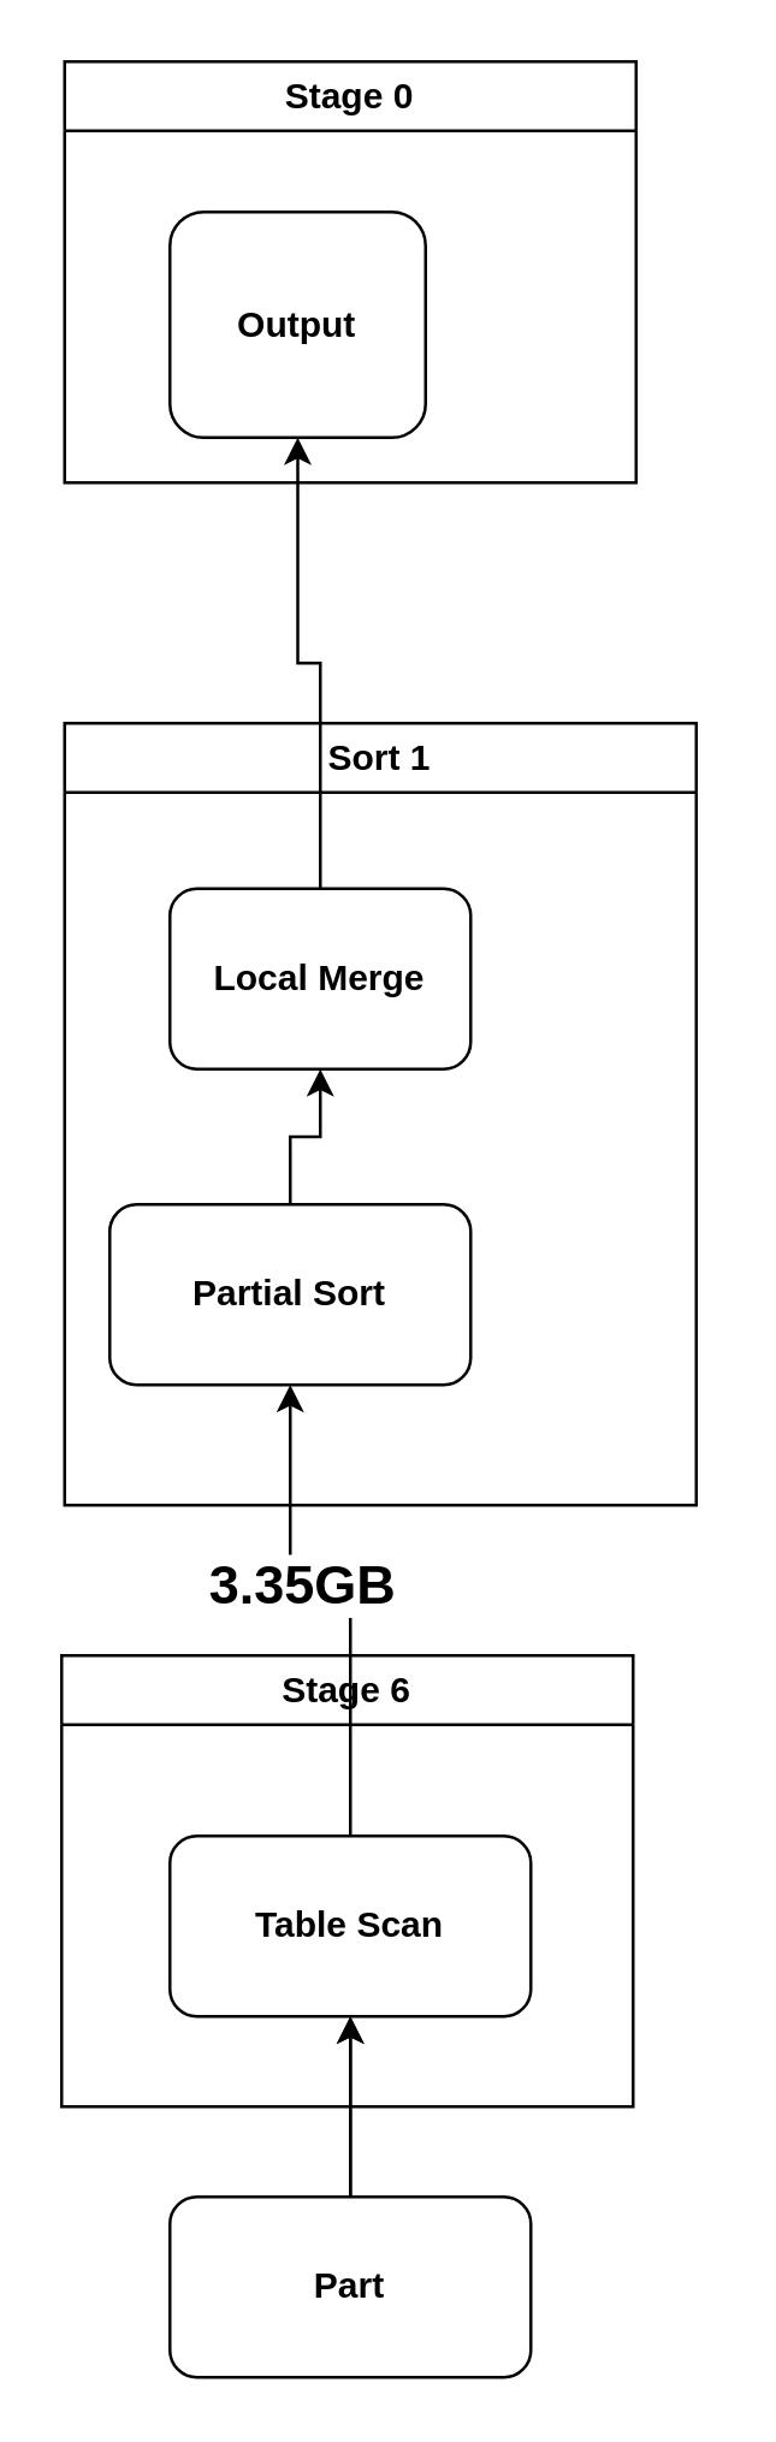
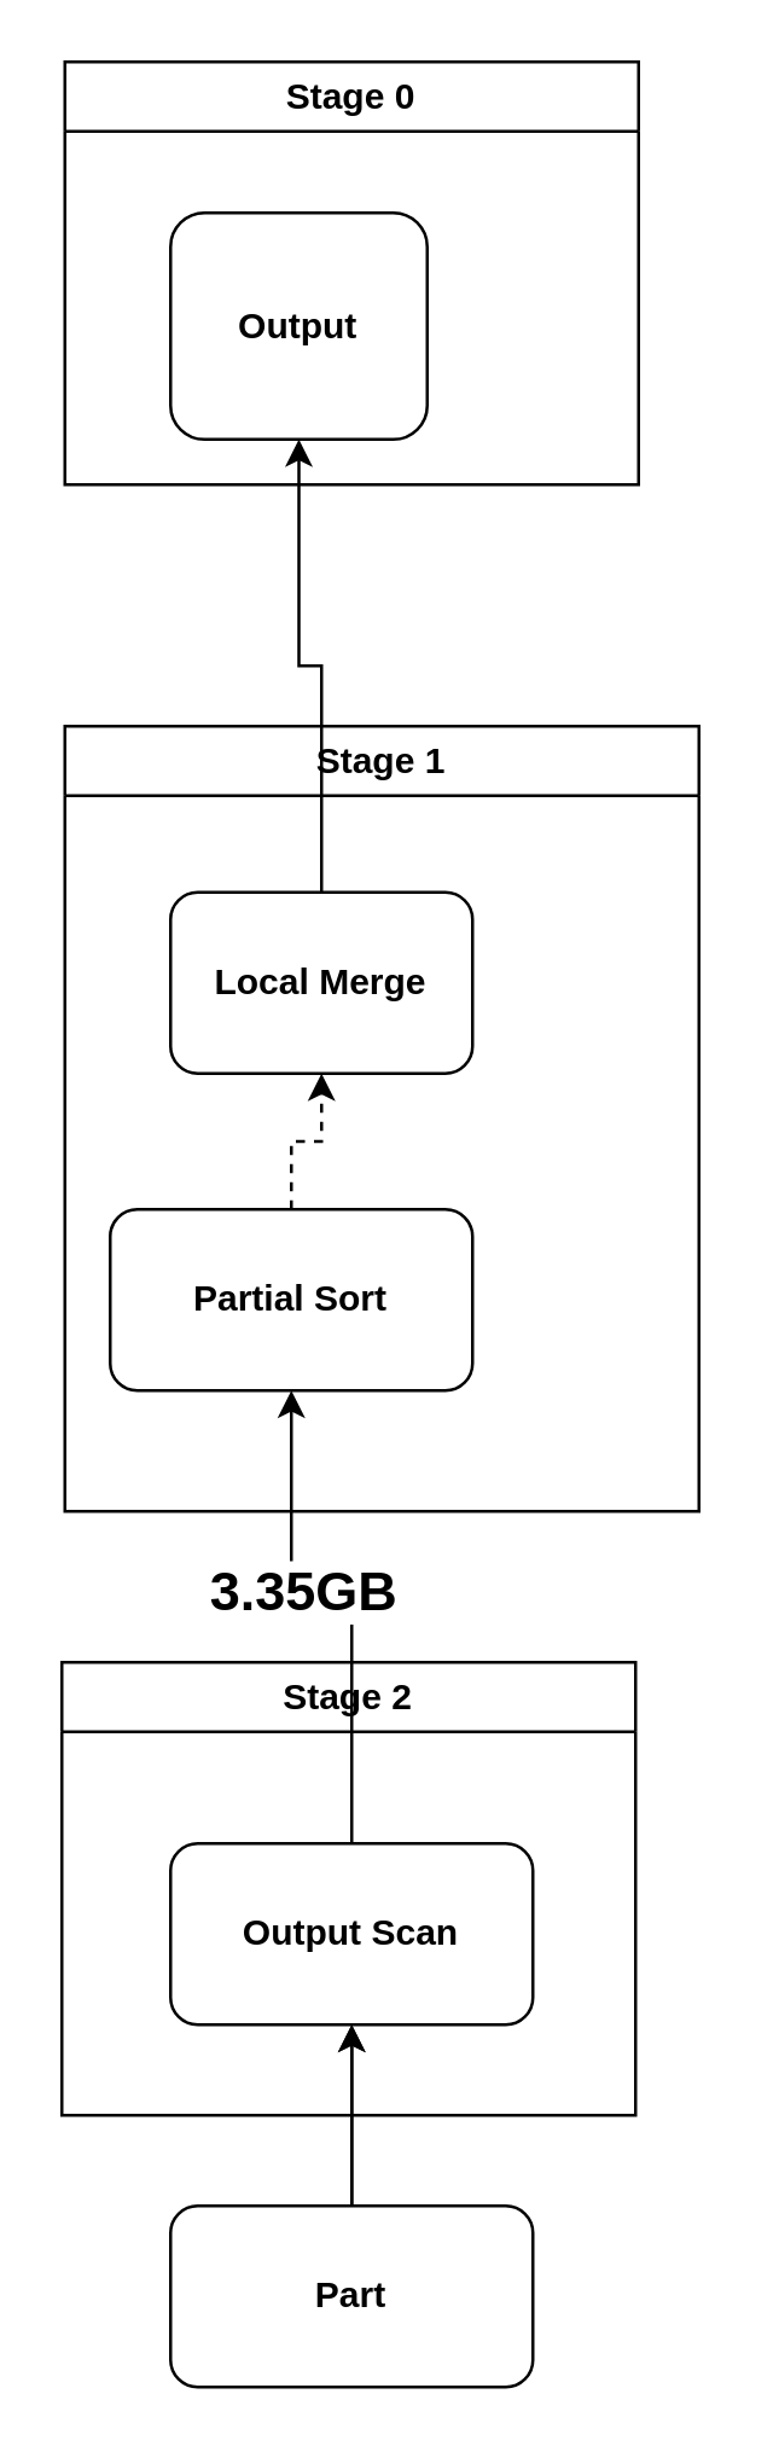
  <mxCell id="0" />
  <mxCell id="1" parent="0" />
- <mxCell id="2" value="Sort 1" style="swimlane;whiteSpace=wrap;html=1;startSize=23;" parent="1" vertex="1"><mxGeometry x="21" y="240" width="210" height="260" as="geometry" /></mxCell>
+ <mxCell id="2" value="Stage 1" style="swimlane;whiteSpace=wrap;html=1;startSize=23;" parent="1" vertex="1"><mxGeometry x="21" y="240" width="210" height="260" as="geometry" /></mxCell>
  <mxCell id="3" value="&lt;b&gt;Local Merge&lt;/b&gt;" style="rounded=1;whiteSpace=wrap;html=1;" parent="2" vertex="1"><mxGeometry x="35" y="55" width="100" height="60" as="geometry" /></mxCell>
- <mxCell id="4" style="edgeStyle=orthogonalEdgeStyle;rounded=0;orthogonalLoop=1;jettySize=auto;html=1;entryX=0.5;entryY=1;entryDx=0;entryDy=0;" parent="2" source="5" target="3" edge="1"><mxGeometry relative="1" as="geometry" /></mxCell>
+ <mxCell id="4" style="edgeStyle=orthogonalEdgeStyle;rounded=0;orthogonalLoop=1;jettySize=auto;html=1;entryX=0.5;entryY=1;entryDx=0;entryDy=0;dashed=1;" parent="2" source="5" target="3" edge="1"><mxGeometry relative="1" as="geometry" /></mxCell>
  <mxCell id="5" value="&lt;b&gt;Partial Sort&lt;/b&gt;" style="rounded=1;whiteSpace=wrap;html=1;" parent="2" vertex="1"><mxGeometry x="15" y="160" width="120" height="60" as="geometry" /></mxCell>
  <mxCell id="6" value="" style="shape=image;html=1;verticalAlign=top;verticalLabelPosition=bottom;labelBackgroundColor=#ffffff;imageAspect=0;aspect=fixed;image=https://cdn3.iconfinder.com/data/icons/energy-and-power-glyph-24-px/24/Bolt_flashlight_lightning_power_thunder-128.png" parent="2" vertex="1"><mxGeometry x="155" y="160" width="60" height="60" as="geometry" /></mxCell>
- <mxCell id="7" value="Stage 6" style="swimlane;whiteSpace=wrap;html=1;" parent="1" vertex="1"><mxGeometry x="20" y="550" width="190" height="150" as="geometry" /></mxCell>
- <mxCell id="8" value="&lt;b&gt;Table Scan&lt;/b&gt;" style="rounded=1;whiteSpace=wrap;html=1;" parent="7" vertex="1"><mxGeometry x="36" y="60" width="120" height="60" as="geometry" /></mxCell>
+ <mxCell id="7" value="Stage 2" style="swimlane;whiteSpace=wrap;html=1;" parent="1" vertex="1"><mxGeometry x="20" y="550" width="190" height="150" as="geometry" /></mxCell>
+ <mxCell id="8" value="&lt;b&gt;Output Scan&lt;/b&gt;" style="rounded=1;whiteSpace=wrap;html=1;" parent="7" vertex="1"><mxGeometry x="36" y="60" width="120" height="60" as="geometry" /></mxCell>
  <mxCell id="9" style="edgeStyle=orthogonalEdgeStyle;rounded=0;orthogonalLoop=1;jettySize=auto;html=1;entryX=0.5;entryY=1;entryDx=0;entryDy=0;" parent="1" source="11" target="8" edge="1"><mxGeometry relative="1" as="geometry" /></mxCell>
  <mxCell id="10" style="edgeStyle=orthogonalEdgeStyle;rounded=0;orthogonalLoop=1;jettySize=auto;html=1;entryX=0.5;entryY=1;entryDx=0;entryDy=0;" parent="1" source="11" target="8" edge="1"><mxGeometry relative="1" as="geometry" /></mxCell>
  <mxCell id="11" value="&lt;b&gt;Part&lt;/b&gt;" style="rounded=1;whiteSpace=wrap;html=1;" parent="1" vertex="1"><mxGeometry x="56" y="730" width="120" height="60" as="geometry" /></mxCell>
  <mxCell id="12" value="Stage 0" style="swimlane;whiteSpace=wrap;html=1;" parent="1" vertex="1"><mxGeometry x="21" y="20" width="190" height="140" as="geometry" /></mxCell>
  <mxCell id="13" value="&lt;b&gt;Output&lt;/b&gt;" style="rounded=1;whiteSpace=wrap;html=1;" parent="12" vertex="1"><mxGeometry x="35" y="50" width="85" height="75" as="geometry" /></mxCell>
  <mxCell id="14" style="edgeStyle=orthogonalEdgeStyle;rounded=0;orthogonalLoop=1;jettySize=auto;html=1;" parent="1" source="8" target="5" edge="1"><mxGeometry relative="1" as="geometry" /></mxCell>
  <mxCell id="15" value="&lt;b&gt;&lt;font style=&quot;font-size: 18px;&quot;&gt;3.35GB&lt;/font&gt;&lt;/b&gt;" style="edgeLabel;html=1;align=center;verticalAlign=middle;resizable=0;points=[];" vertex="1" connectable="0" parent="14"><mxGeometry x="0.227" y="-3" relative="1" as="geometry"><mxPoint as="offset" /></mxGeometry></mxCell>
  <mxCell id="16" style="edgeStyle=orthogonalEdgeStyle;rounded=0;orthogonalLoop=1;jettySize=auto;html=1;entryX=0.5;entryY=1;entryDx=0;entryDy=0;" parent="1" source="3" target="13" edge="1"><mxGeometry relative="1" as="geometry" /></mxCell>
